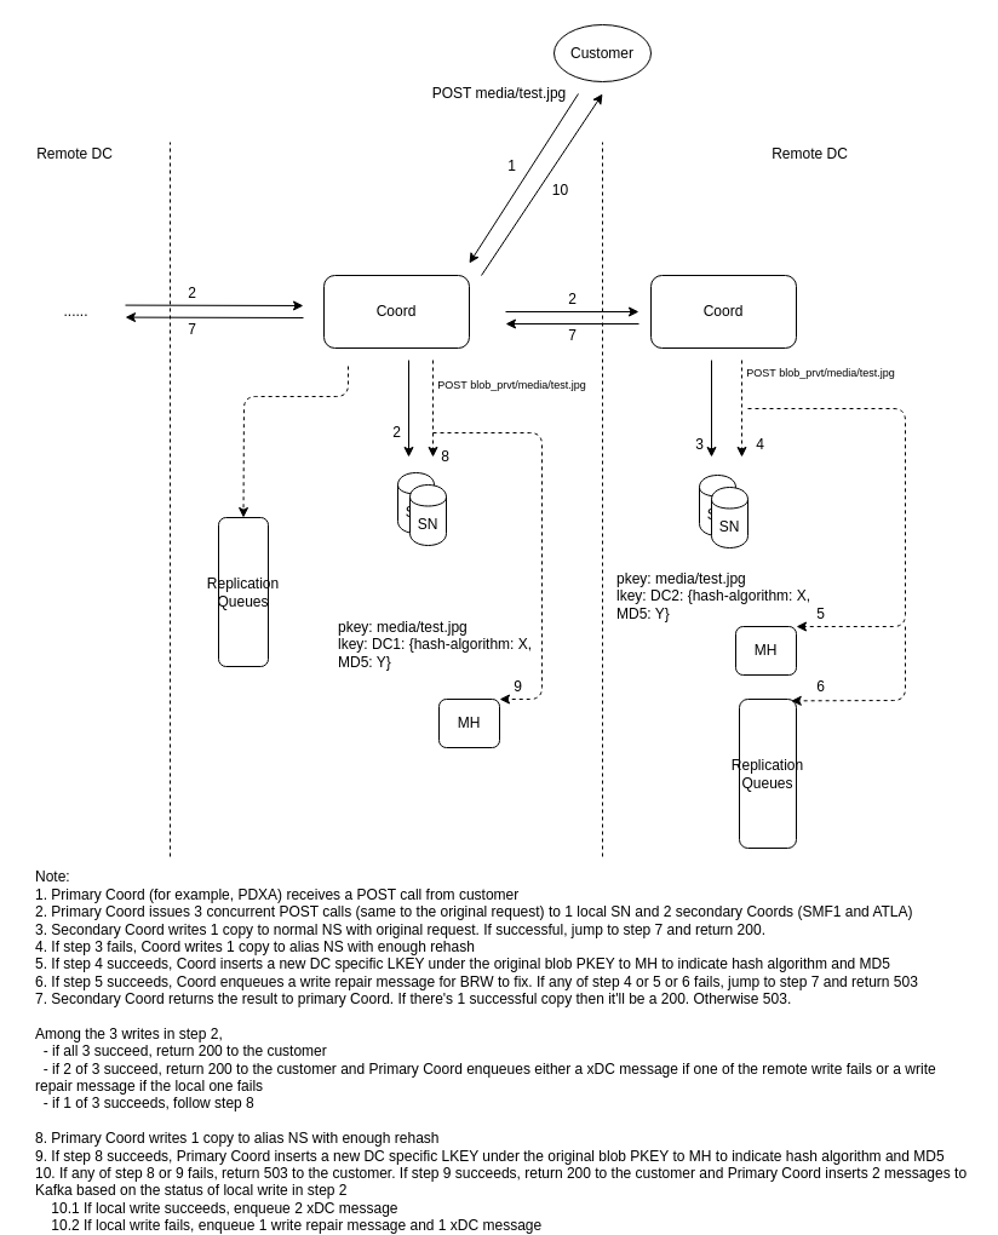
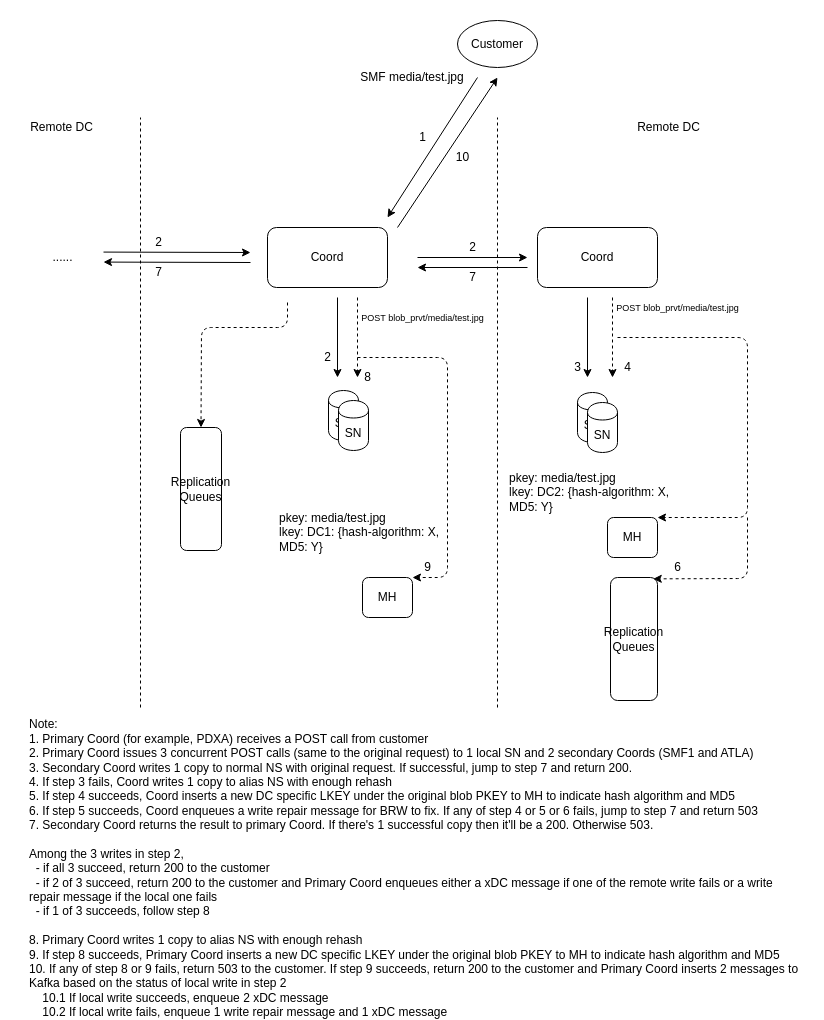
  <mxCell id="0" />
  <mxCell id="1" parent="0" />
  <mxCell id="2" value="Coord" style="rounded=1;whiteSpace=wrap;html=1;" parent="1" vertex="1"><mxGeometry x="267" y="227" width="120" height="60" as="geometry" /></mxCell>
  <mxCell id="3" value="Coord" style="rounded=1;whiteSpace=wrap;html=1;" parent="1" vertex="1"><mxGeometry x="537" y="227" width="120" height="60" as="geometry" /></mxCell>
  <mxCell id="4" value="" style="endArrow=none;dashed=1;html=1;" parent="1" edge="1"><mxGeometry width="50" height="50" relative="1" as="geometry"><mxPoint x="497" y="707" as="sourcePoint" /><mxPoint x="497" y="117" as="targetPoint" /></mxGeometry></mxCell>
  <mxCell id="5" value="Remote DC" style="text;html=1;strokeColor=none;fillColor=none;align=center;verticalAlign=middle;whiteSpace=wrap;rounded=0;" parent="1" vertex="1"><mxGeometry x="627" y="117" width="83" height="20" as="geometry" /></mxCell>
  <mxCell id="6" value="" style="endArrow=classic;html=1;" parent="1" edge="1"><mxGeometry width="50" height="50" relative="1" as="geometry"><mxPoint x="477" y="77" as="sourcePoint" /><mxPoint x="387" y="217" as="targetPoint" /></mxGeometry></mxCell>
- <mxCell id="7" value="POST media/test.jpg" style="text;html=1;strokeColor=none;fillColor=none;align=center;verticalAlign=middle;whiteSpace=wrap;rounded=0;" parent="1" vertex="1"><mxGeometry x="342" y="67" width="140" height="20" as="geometry" /></mxCell>
+ <mxCell id="7" value="SMF media/test.jpg" style="text;html=1;strokeColor=none;fillColor=none;align=center;verticalAlign=middle;whiteSpace=wrap;rounded=0;" parent="1" vertex="1"><mxGeometry x="342" y="67" width="140" height="20" as="geometry" /></mxCell>
  <mxCell id="8" value="Replication Queues" style="rounded=1;whiteSpace=wrap;html=1;" parent="1" vertex="1"><mxGeometry x="610" y="577" width="47" height="123" as="geometry" /></mxCell>
  <mxCell id="9" value="Replication Queues" style="rounded=1;whiteSpace=wrap;html=1;" parent="1" vertex="1"><mxGeometry x="180" y="427" width="41" height="123" as="geometry" /></mxCell>
  <mxCell id="10" value="" style="endArrow=classic;html=1;" parent="1" edge="1"><mxGeometry width="50" height="50" relative="1" as="geometry"><mxPoint x="337" y="297" as="sourcePoint" /><mxPoint x="337" y="377" as="targetPoint" /></mxGeometry></mxCell>
  <mxCell id="11" value="2" style="text;html=1;align=center;verticalAlign=middle;resizable=0;points=[];autosize=1;" parent="1" vertex="1"><mxGeometry x="317" y="347" width="20" height="20" as="geometry" /></mxCell>
  <mxCell id="12" value="" style="endArrow=classic;html=1;" parent="1" edge="1"><mxGeometry width="50" height="50" relative="1" as="geometry"><mxPoint x="417" y="257" as="sourcePoint" /><mxPoint x="527" y="257" as="targetPoint" /></mxGeometry></mxCell>
  <mxCell id="13" value="2" style="text;html=1;align=center;verticalAlign=middle;resizable=0;points=[];autosize=1;" parent="1" vertex="1"><mxGeometry x="462" y="237" width="20" height="20" as="geometry" /></mxCell>
  <mxCell id="14" value="SN" style="shape=cylinder;whiteSpace=wrap;html=1;boundedLbl=1;backgroundOutline=1;" parent="1" vertex="1"><mxGeometry x="328" y="390" width="30" height="50" as="geometry" /></mxCell>
  <mxCell id="15" value="SN" style="shape=cylinder;whiteSpace=wrap;html=1;boundedLbl=1;backgroundOutline=1;" parent="1" vertex="1"><mxGeometry x="338" y="400" width="30" height="50" as="geometry" /></mxCell>
  <mxCell id="16" value="SN" style="shape=cylinder;whiteSpace=wrap;html=1;boundedLbl=1;backgroundOutline=1;" parent="1" vertex="1"><mxGeometry x="577" y="392" width="30" height="50" as="geometry" /></mxCell>
  <mxCell id="17" value="SN" style="shape=cylinder;whiteSpace=wrap;html=1;boundedLbl=1;backgroundOutline=1;" parent="1" vertex="1"><mxGeometry x="587" y="402" width="30" height="50" as="geometry" /></mxCell>
  <mxCell id="18" value="" style="endArrow=classic;html=1;" parent="1" edge="1"><mxGeometry width="50" height="50" relative="1" as="geometry"><mxPoint x="587" y="297" as="sourcePoint" /><mxPoint x="587" y="377" as="targetPoint" /></mxGeometry></mxCell>
  <mxCell id="19" value="3" style="text;html=1;align=center;verticalAlign=middle;resizable=0;points=[];autosize=1;" parent="1" vertex="1"><mxGeometry x="567" y="357" width="20" height="20" as="geometry" /></mxCell>
  <mxCell id="20" value="" style="endArrow=classic;html=1;dashed=1;" parent="1" edge="1"><mxGeometry width="50" height="50" relative="1" as="geometry"><mxPoint x="612" y="297" as="sourcePoint" /><mxPoint x="612" y="377" as="targetPoint" /></mxGeometry></mxCell>
  <mxCell id="21" value="4" style="text;html=1;align=center;verticalAlign=middle;resizable=0;points=[];autosize=1;" parent="1" vertex="1"><mxGeometry x="617" y="357" width="20" height="20" as="geometry" /></mxCell>
  <mxCell id="22" value="" style="endArrow=classic;html=1;dashed=1;entryX=0.91;entryY=0.011;entryDx=0;entryDy=0;entryPerimeter=0;" parent="1" target="8" edge="1"><mxGeometry width="50" height="50" relative="1" as="geometry"><mxPoint x="747" y="517" as="sourcePoint" /><mxPoint x="527" y="347" as="targetPoint" /><Array as="points"><mxPoint x="747" y="578" /></Array></mxGeometry></mxCell>
  <mxCell id="23" value="6" style="text;html=1;align=center;verticalAlign=middle;resizable=0;points=[];autosize=1;" parent="1" vertex="1"><mxGeometry x="667" y="557" width="20" height="20" as="geometry" /></mxCell>
  <mxCell id="24" value="" style="endArrow=classic;html=1;dashed=1;" parent="1" edge="1"><mxGeometry width="50" height="50" relative="1" as="geometry"><mxPoint x="357" y="297" as="sourcePoint" /><mxPoint x="357" y="377" as="targetPoint" /></mxGeometry></mxCell>
  <mxCell id="25" value="8" style="text;html=1;align=center;verticalAlign=middle;resizable=0;points=[];autosize=1;" parent="1" vertex="1"><mxGeometry x="357" y="367" width="20" height="20" as="geometry" /></mxCell>
  <mxCell id="26" value="" style="endArrow=classic;html=1;dashed=1;entryX=0.5;entryY=0;entryDx=0;entryDy=0;" parent="1" target="9" edge="1"><mxGeometry width="50" height="50" relative="1" as="geometry"><mxPoint x="287" y="302" as="sourcePoint" /><mxPoint x="222" y="440" as="targetPoint" /><Array as="points"><mxPoint x="287" y="327" /><mxPoint x="201" y="327" /></Array></mxGeometry></mxCell>
  <mxCell id="27" value="MH" style="rounded=1;whiteSpace=wrap;html=1;" parent="1" vertex="1"><mxGeometry x="362" y="577" width="50" height="40" as="geometry" /></mxCell>
  <mxCell id="28" value="MH" style="rounded=1;whiteSpace=wrap;html=1;" parent="1" vertex="1"><mxGeometry x="607" y="517" width="50" height="40" as="geometry" /></mxCell>
  <mxCell id="29" value="" style="endArrow=classic;html=1;dashed=1;entryX=1;entryY=0;entryDx=0;entryDy=0;rounded=1;" parent="1" target="28" edge="1"><mxGeometry width="50" height="50" relative="1" as="geometry"><mxPoint x="617" y="337" as="sourcePoint" /><mxPoint x="657" y="572" as="targetPoint" /><Array as="points"><mxPoint x="747" y="337" /><mxPoint x="747" y="517" /></Array></mxGeometry></mxCell>
  <mxCell id="30" value="" style="endArrow=classic;html=1;dashed=1;entryX=1;entryY=0;entryDx=0;entryDy=0;rounded=1;" parent="1" target="27" edge="1"><mxGeometry width="50" height="50" relative="1" as="geometry"><mxPoint x="357" y="357" as="sourcePoint" /><mxPoint x="437" y="567" as="targetPoint" /><Array as="points"><mxPoint x="447" y="357" /><mxPoint x="447" y="577" /></Array></mxGeometry></mxCell>
  <mxCell id="31" value="pkey: media/test.jpg&lt;br&gt;lkey: DC1: {hash-algorithm: X,&lt;br&gt;MD5: Y}&amp;nbsp;" style="text;html=1;align=left;verticalAlign=middle;resizable=0;points=[];autosize=1;" parent="1" vertex="1"><mxGeometry x="277" y="507" width="180" height="50" as="geometry" /></mxCell>
  <mxCell id="32" value="Note:&lt;br&gt;1. Primary Coord (for example, PDXA) receives a POST call from customer&lt;br&gt;2. Primary Coord issues 3 concurrent POST calls (same to the original request) to 1 local SN and 2 secondary Coords (SMF1 and ATLA)&lt;br&gt;&lt;div&gt;&lt;span&gt;3. Secondary Coord writes 1 copy to normal NS with original request. If successful, jump to step 7 and return 200.&lt;/span&gt;&lt;/div&gt;4. If step 3 fails, Coord writes 1 copy to alias NS with enough rehash&lt;br&gt;5. If step 4 succeeds, Coord inserts a new DC specific LKEY under the original blob PKEY to MH to indicate hash algorithm and MD5&lt;br&gt;6. If step 5 succeeds, Coord enqueues a write repair message for BRW to fix. If any of step 4 or 5 or 6 fails, jump to step 7 and return 503&lt;br&gt;7. Secondary Coord returns the result to primary Coord. If there's 1 successful copy then it'll be a 200. Otherwise 503.&lt;br&gt;&lt;br&gt;Among the 3 writes in step 2,&lt;br&gt;&amp;nbsp; - if all 3 succeed, return 200 to the customer&lt;br&gt;&amp;nbsp; - if 2 of 3 succeed, return 200 to the customer and Primary Coord enqueues either a xDC message if one of the remote write fails or a write repair message if the local one fails&lt;br&gt;&amp;nbsp; - if 1 of 3 succeeds, follow step 8&lt;br&gt;&lt;br&gt;8. Primary Coord writes 1 copy to alias NS with enough rehash&lt;br&gt;9. If step 8 succeeds, Primary Coord inserts a new DC specific LKEY under the original blob PKEY to MH to indicate hash algorithm and MD5&lt;br&gt;10. If any of step 8 or 9 fails, return 503 to the customer. If step 9 succeeds, return 200 to the customer and&amp;nbsp;Primary Coord inserts 2 messages to Kafka based on the status of local write in step 2&lt;br&gt;&amp;nbsp; &amp;nbsp; 10.1 If local write succeeds, enqueue 2 xDC message&lt;br&gt;&amp;nbsp; &amp;nbsp; 10.2 If local write fails, enqueue 1 write repair message and 1 xDC message" style="text;html=1;strokeColor=none;fillColor=none;align=left;verticalAlign=middle;whiteSpace=wrap;rounded=0;" parent="1" vertex="1"><mxGeometry x="27" y="867" width="775" as="geometry" /></mxCell>
- <mxCell id="33" value="5" style="text;html=1;align=center;verticalAlign=middle;resizable=0;points=[];autosize=1;" parent="1" vertex="1"><mxGeometry x="667" y="497" width="20" height="20" as="geometry" /></mxCell>
  <mxCell id="34" value="" style="endArrow=classic;html=1;" parent="1" edge="1"><mxGeometry width="50" height="50" relative="1" as="geometry"><mxPoint x="527" y="267" as="sourcePoint" /><mxPoint x="417" y="267" as="targetPoint" /></mxGeometry></mxCell>
  <mxCell id="35" value="7" style="text;html=1;align=center;verticalAlign=middle;resizable=0;points=[];autosize=1;" parent="1" vertex="1"><mxGeometry x="462" y="267" width="20" height="20" as="geometry" /></mxCell>
  <mxCell id="36" value="&lt;font style=&quot;font-size: 9px&quot;&gt;POST blob_prvt/media/test.jpg&lt;/font&gt;" style="text;html=1;align=center;verticalAlign=middle;resizable=0;points=[];autosize=1;" parent="1" vertex="1"><mxGeometry x="607" y="297" width="140" height="20" as="geometry" /></mxCell>
  <mxCell id="37" value="Customer" style="ellipse;whiteSpace=wrap;html=1;" parent="1" vertex="1"><mxGeometry x="457" y="20" width="80" height="47" as="geometry" /></mxCell>
  <mxCell id="38" value="" style="endArrow=classic;html=1;" parent="1" edge="1"><mxGeometry width="50" height="50" relative="1" as="geometry"><mxPoint x="397" y="227" as="sourcePoint" /><mxPoint x="497" y="77" as="targetPoint" /></mxGeometry></mxCell>
  <mxCell id="39" value="1" style="text;html=1;align=center;verticalAlign=middle;resizable=0;points=[];autosize=1;" parent="1" vertex="1"><mxGeometry x="412" y="127" width="20" height="20" as="geometry" /></mxCell>
  <mxCell id="40" value="&lt;font style=&quot;font-size: 9px&quot;&gt;POST blob_prvt/media/test.jpg&lt;/font&gt;" style="text;html=1;align=center;verticalAlign=middle;resizable=0;points=[];autosize=1;" parent="1" vertex="1"><mxGeometry x="352" y="307" width="140" height="20" as="geometry" /></mxCell>
  <mxCell id="41" value="10" style="text;html=1;align=center;verticalAlign=middle;resizable=0;points=[];autosize=1;" parent="1" vertex="1"><mxGeometry x="447" y="147" width="30" height="20" as="geometry" /></mxCell>
  <mxCell id="42" value="9" style="text;html=1;align=center;verticalAlign=middle;resizable=0;points=[];autosize=1;" parent="1" vertex="1"><mxGeometry x="417" y="557" width="20" height="20" as="geometry" /></mxCell>
  <mxCell id="43" value="" style="endArrow=none;dashed=1;html=1;" parent="1" edge="1"><mxGeometry width="50" height="50" relative="1" as="geometry"><mxPoint x="140" y="707" as="sourcePoint" /><mxPoint x="140" y="117" as="targetPoint" /></mxGeometry></mxCell>
  <mxCell id="44" value="Remote DC" style="text;html=1;strokeColor=none;fillColor=none;align=center;verticalAlign=middle;whiteSpace=wrap;rounded=0;" parent="1" vertex="1"><mxGeometry x="20" y="117" width="83" height="20" as="geometry" /></mxCell>
  <mxCell id="45" value="" style="endArrow=classic;html=1;" parent="1" edge="1"><mxGeometry width="50" height="50" relative="1" as="geometry"><mxPoint x="103" y="251.58" as="sourcePoint" /><mxPoint x="250" y="252" as="targetPoint" /></mxGeometry></mxCell>
  <mxCell id="46" value="2" style="text;html=1;align=center;verticalAlign=middle;resizable=0;points=[];autosize=1;" parent="1" vertex="1"><mxGeometry x="148" y="231.58" width="20" height="20" as="geometry" /></mxCell>
  <mxCell id="47" value="" style="endArrow=classic;html=1;" parent="1" edge="1"><mxGeometry width="50" height="50" relative="1" as="geometry"><mxPoint x="250" y="262" as="sourcePoint" /><mxPoint x="103" y="261.58" as="targetPoint" /></mxGeometry></mxCell>
  <mxCell id="48" value="7" style="text;html=1;align=center;verticalAlign=middle;resizable=0;points=[];autosize=1;" parent="1" vertex="1"><mxGeometry x="148" y="262" width="20" height="20" as="geometry" /></mxCell>
  <mxCell id="49" value="......" style="text;html=1;align=center;verticalAlign=middle;resizable=0;points=[];autosize=1;" parent="1" vertex="1"><mxGeometry x="41.5" y="247" width="40" height="20" as="geometry" /></mxCell>
  <mxCell id="50" value="pkey: media/test.jpg&lt;br&gt;lkey: DC2: {hash-algorithm: X,&lt;br&gt;MD5: Y}&amp;nbsp;" style="text;html=1;align=left;verticalAlign=middle;resizable=0;points=[];autosize=1;" parent="1" vertex="1"><mxGeometry x="507" y="467" width="180" height="50" as="geometry" /></mxCell>
